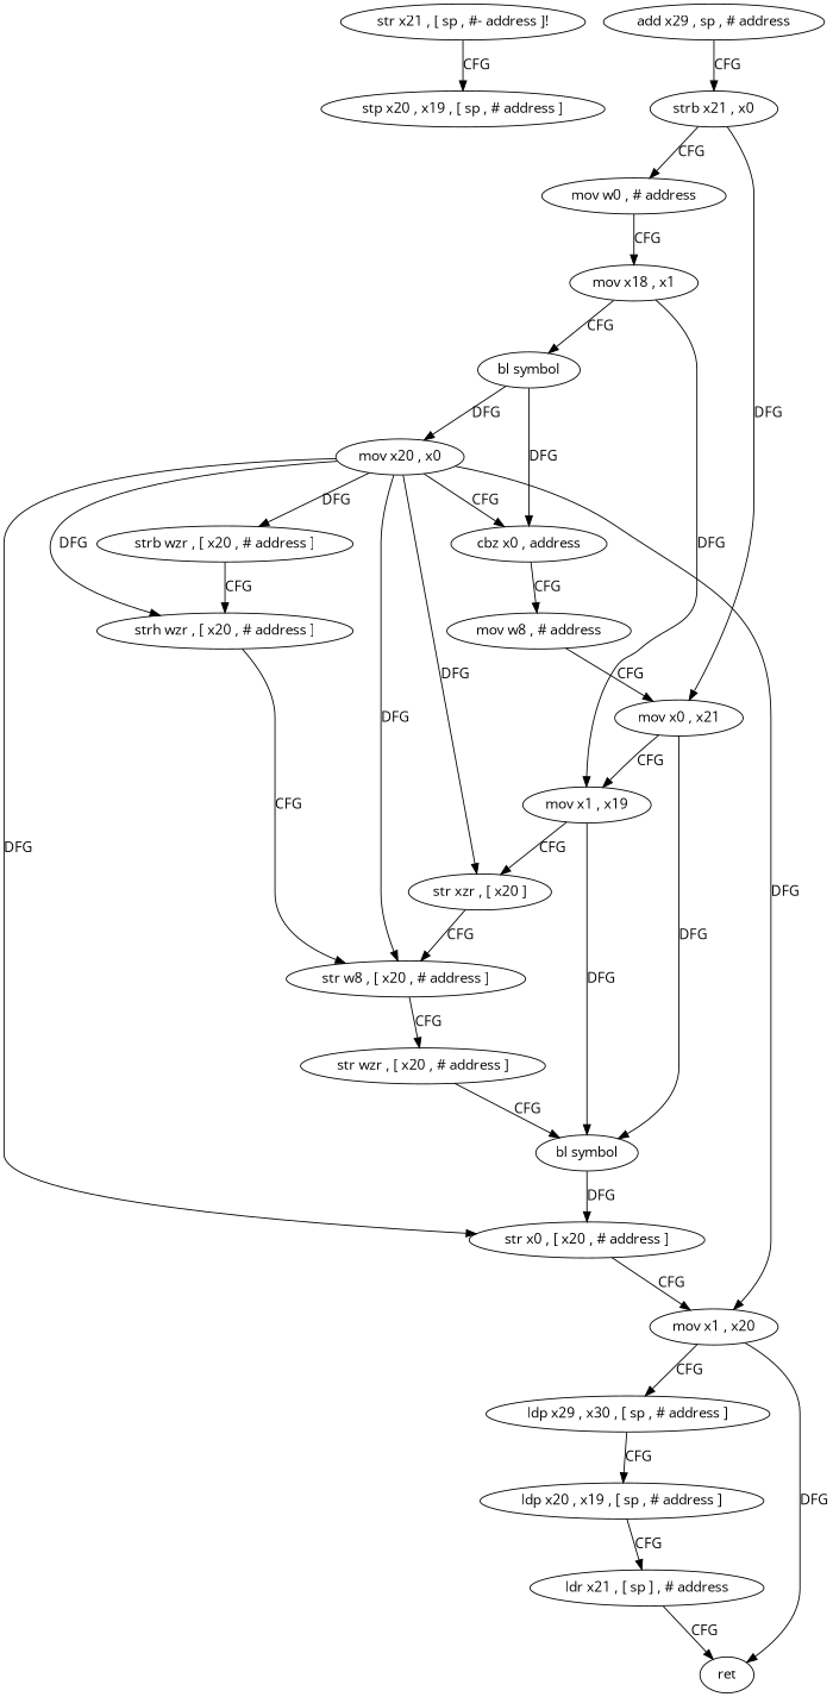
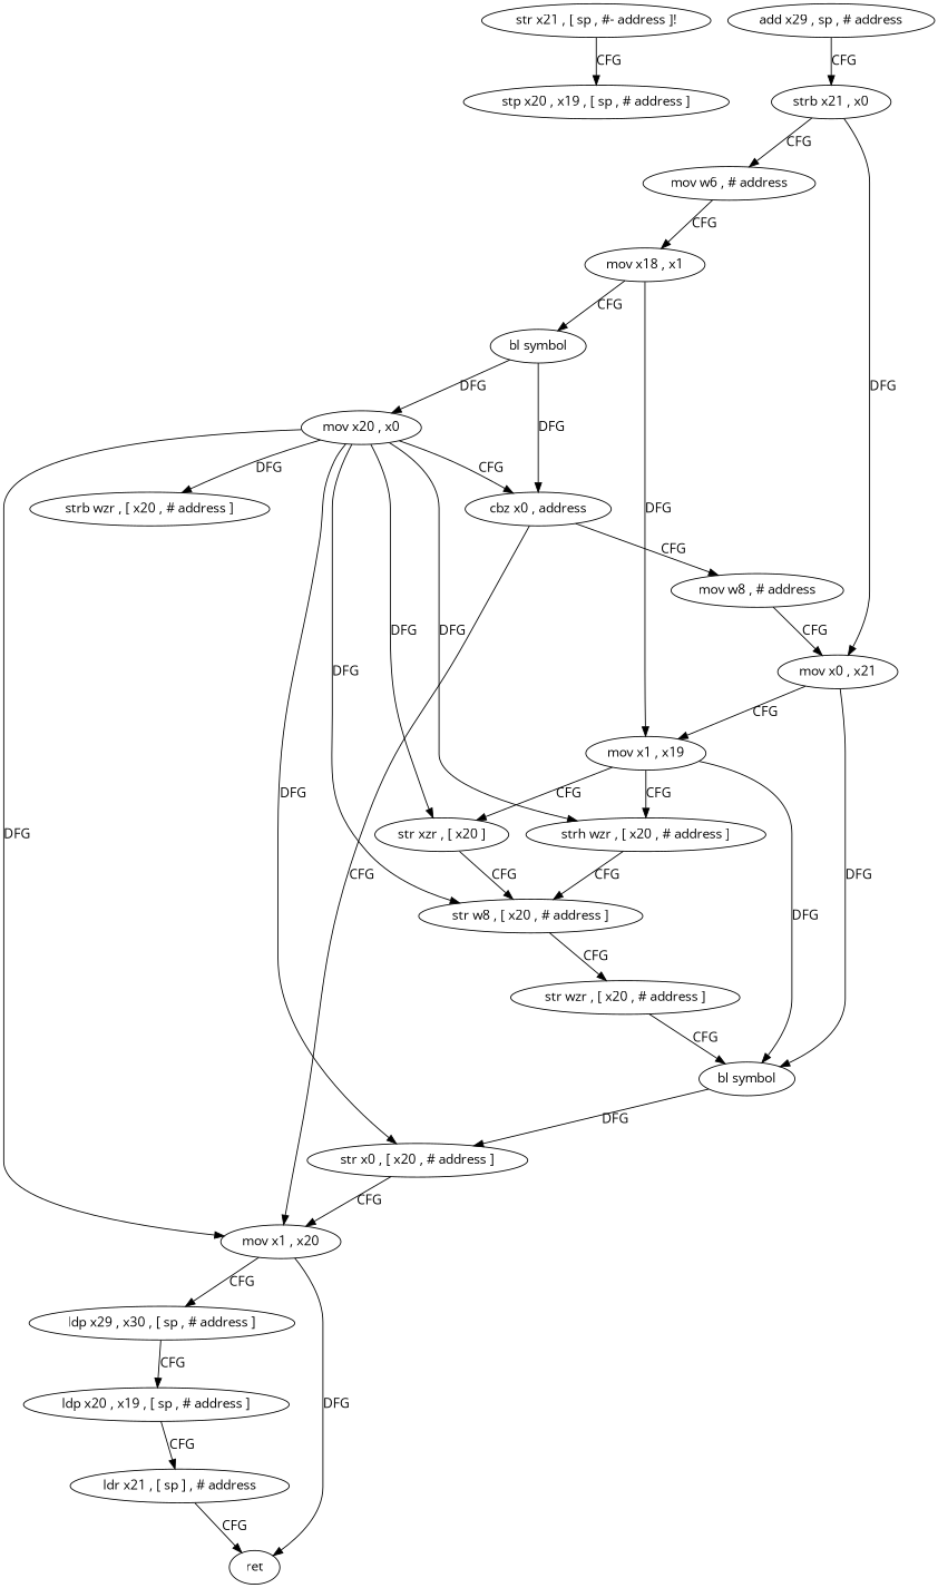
  digraph {
    fontname="Open Sans"
    node [fontname="Open Sans"]
    edge [fontname="Open Sans"]
    n1 [label="str x21 , [ sp , #- address ]!"]
    n2 [label="stp x20 , x19 , [ sp , # address ]"]
    n3 [label="add x29 , sp , # address"]
    n4 [label="strb x21 , x0"]
-   n5 [label="mov w0 , # address"]
+   n5 [label="mov w6 , # address"]
    n6 [label="mov x0 , x21"]
    n7 [label="mov x18 , x1"]
    n8 [label="mov x1 , x19"]
    n9 [label="bl symbol"]
    n10 [label="bl symbol"]
    n11 [label="mov x20 , x0"]
    n12 [label="cbz x0 , address"]
    n13 [label="str xzr , [ x20 ]"]
    n14 [label="mov x1 , x20"]
    n15 [label="strb wzr , [ x20 , # address ]"]
    n16 [label="strh wzr , [ x20 , # address ]"]
    n17 [label="str w8 , [ x20 , # address ]"]
    n18 [label="str x0 , [ x20 , # address ]"]
    n19 [label="mov w8 , # address"]
    n20 [label="ldp x29 , x30 , [ sp , # address ]"]
    n21 [label=ret]
    n22 [label="str wzr , [ x20 , # address ]"]
    n23 [label="ldp x20 , x19 , [ sp , # address ]"]
    n24 [label="ldr x21 , [ sp ] , # address"]
    n1 -> n2 [label=CFG]
    n3 -> n4 [label=CFG]
    n4 -> n5 [label=CFG]
    n4 -> n6 [label=DFG]
    n5 -> n7 [label=CFG]
    n6 -> n8 [label=CFG]
    n6 -> n9 [label=DFG]
    n7 -> n8 [label=DFG]
    n7 -> n10 [label=CFG]
    n8 -> n9 [label=DFG]
    n8 -> n13 [label=CFG]
    n9 -> n18 [label=DFG]
    n10 -> n11 [label=DFG]
    n10 -> n12 [label=DFG]
    n11 -> n12 [label=CFG]
    n11 -> n13 [label=DFG]
    n11 -> n14 [label=DFG]
    n11 -> n15 [label=DFG]
    n11 -> n16 [label=DFG]
    n11 -> n17 [label=DFG]
    n11 -> n18 [label=DFG]
+   n12 -> n14 [label=CFG]
    n12 -> n19 [label=CFG]
    n13 -> n17 [label=CFG]
    n14 -> n20 [label=CFG]
    n14 -> n21 [label=DFG]
-   n15 -> n16 [label=CFG]
+   n8 -> n16 [label=CFG]
    n16 -> n17 [label=CFG]
    n17 -> n22 [label=CFG]
    n18 -> n14 [label=CFG]
    n19 -> n6 [label=CFG]
    n20 -> n23 [label=CFG]
    n22 -> n9 [label=CFG]
    n23 -> n24 [label=CFG]
    n24 -> n21 [label=CFG]
  }
